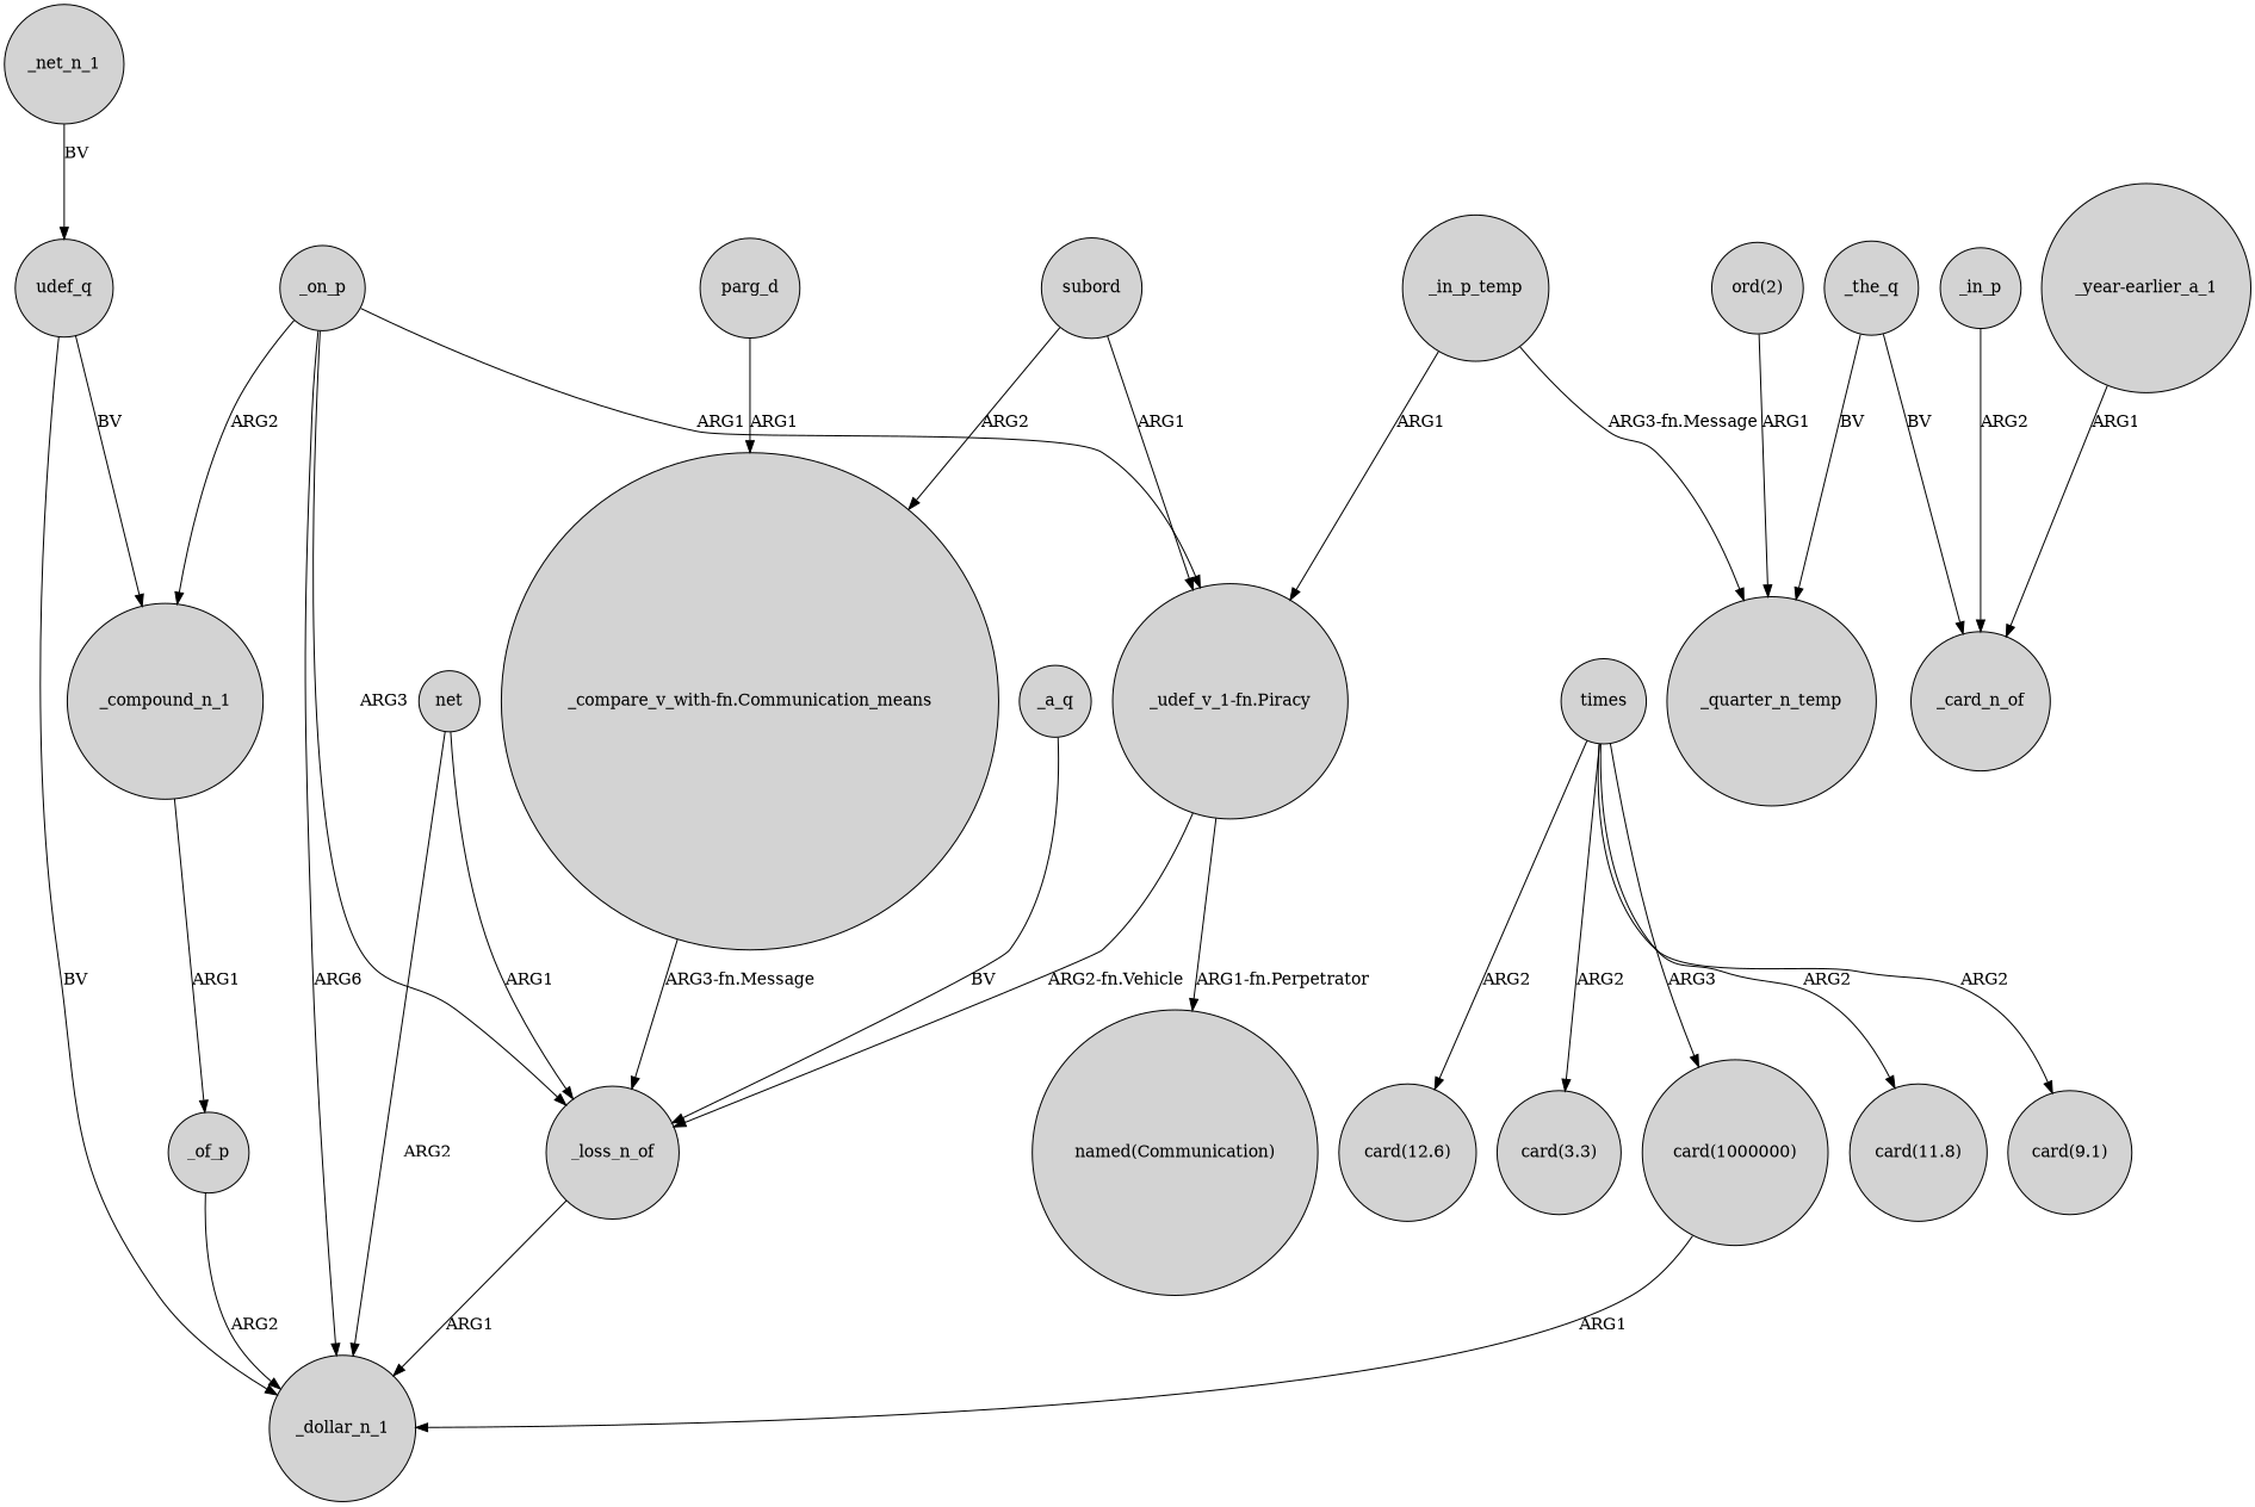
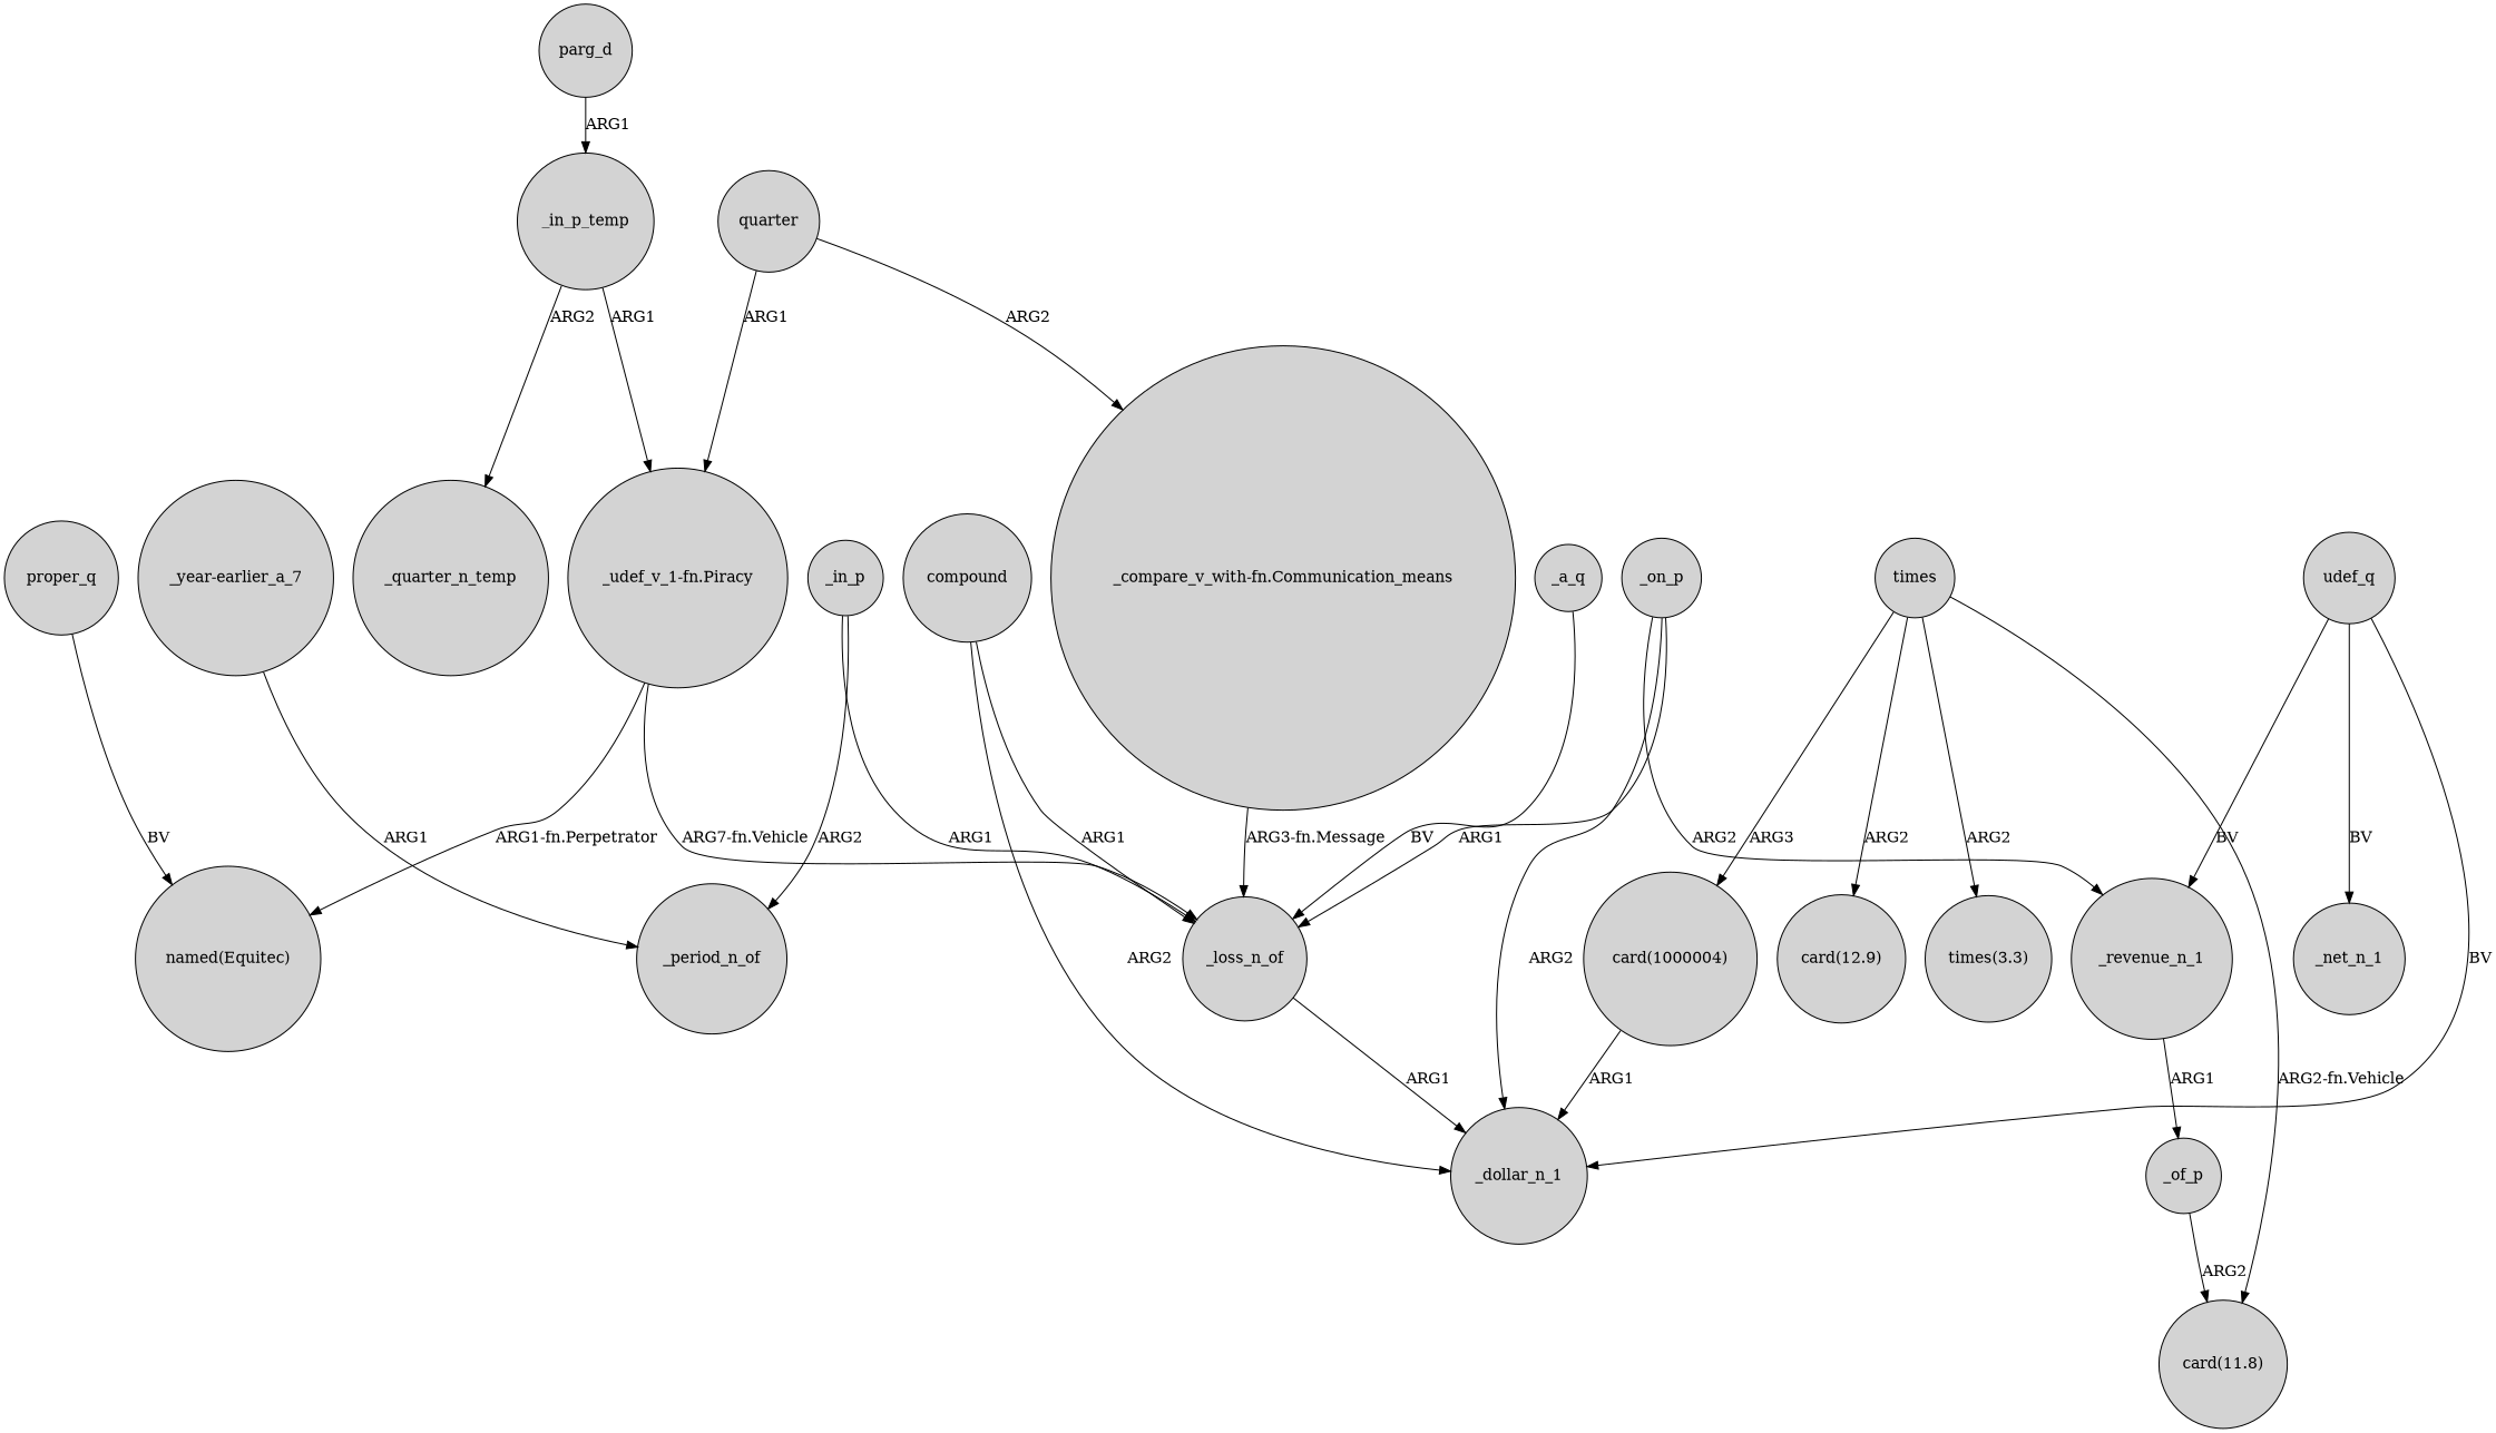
  digraph {
    node [shape=circle style=filled]
    n1 [label="_udef_v_1-fn.Piracy"]
-   "named(Equitec)" [label="named(Communication)"]
+   "named(Equitec)"
    _loss_n_of
    _dollar_n_1
    _a_q
    _in_p_temp
    _quarter_n_temp
-   compound [label=net]
+   proper_q
+   compound
    _on_p
-   _revenue_n_1 [label=_compound_n_1]
+   _revenue_n_1
    _of_p
    _in_p
-   _period_n_of [label=_card_n_of]
-   "_year-earlier_a_1"
-   _the_q
+   _period_n_of
+   "_year-earlier_a_1" [label="_year-earlier_a_7"]
    times
-   "card(1000000)"
+   "card(1000000)" [label="card(1000004)"]
    "card(11.8)"
-   "card(9.1)"
-   "card(12.9)" [label="card(12.6)"]
-   "card(3.3)"
+   "card(12.9)"
+   "card(3.3)" [label="times(3.3)"]
    udef_q
    _net_n_1
    parg_d
    "_compare_v_with-fn.Communication_means"
-   subord
-   "ord(2)"
+   subord [label=quarter]
    n1 -> "named(Equitec)" [label="ARG1-fn.Perpetrator"]
-   n1 -> _loss_n_of [label="ARG2-fn.Vehicle"]
+   n1 -> _loss_n_of [label="ARG7-fn.Vehicle"]
    _loss_n_of -> _dollar_n_1 [label=ARG1]
    _a_q -> _loss_n_of [label=BV]
    _in_p_temp -> n1 [label=ARG1]
-   _in_p_temp -> _quarter_n_temp [label="ARG3-fn.Message"]
+   _in_p_temp -> _quarter_n_temp [label=ARG2]
+   proper_q -> "named(Equitec)" [label=BV]
    compound -> _loss_n_of [label=ARG1]
    compound -> _dollar_n_1 [label=ARG2]
-   _on_p -> n1 [label=ARG1]
-   _on_p -> _loss_n_of [label=ARG3]
-   _on_p -> _dollar_n_1 [label=ARG6]
+   _on_p -> _loss_n_of [label=ARG1]
+   _on_p -> _dollar_n_1 [label=ARG2]
    _on_p -> _revenue_n_1 [label=ARG2]
    _revenue_n_1 -> _of_p [label=ARG1]
-   _of_p -> _dollar_n_1 [label=ARG2]
+   _of_p -> "card(11.8)" [label=ARG2]
+   _in_p -> _loss_n_of [label=ARG1]
    _in_p -> _period_n_of [label=ARG2]
    "_year-earlier_a_1" -> _period_n_of [label=ARG1]
-   _the_q -> _quarter_n_temp [label=BV]
-   _the_q -> _period_n_of [label=BV]
    times -> "card(1000000)" [label=ARG3]
-   times -> "card(11.8)" [label=ARG2]
-   times -> "card(9.1)" [label=ARG2]
+   times -> "card(11.8)" [label="ARG2-fn.Vehicle"]
    times -> "card(12.9)" [label=ARG2]
    times -> "card(3.3)" [label=ARG2]
    "card(1000000)" -> _dollar_n_1 [label=ARG1]
    udef_q -> _dollar_n_1 [label=BV]
    udef_q -> _revenue_n_1 [label=BV]
-   _net_n_1 -> udef_q [label=BV]
-   parg_d -> "_compare_v_with-fn.Communication_means" [label=ARG1]
+   udef_q -> _net_n_1 [label=BV]
+   parg_d -> _in_p_temp [label=ARG1]
    "_compare_v_with-fn.Communication_means" -> _loss_n_of [label="ARG3-fn.Message"]
    subord -> n1 [label=ARG1]
    subord -> "_compare_v_with-fn.Communication_means" [label=ARG2]
-   "ord(2)" -> _quarter_n_temp [label=ARG1]
  }
